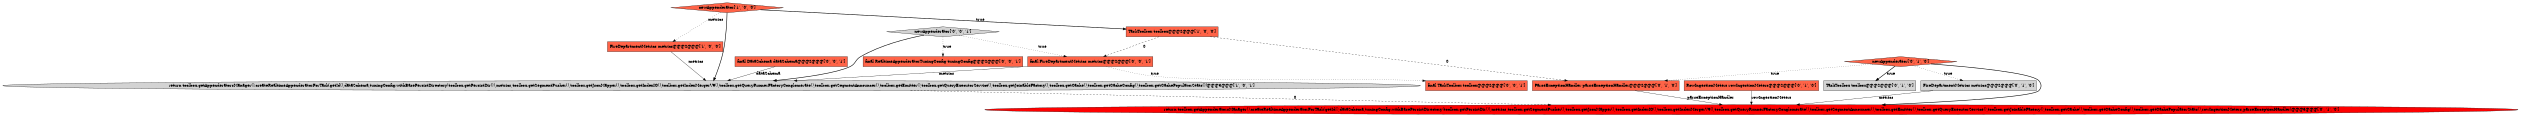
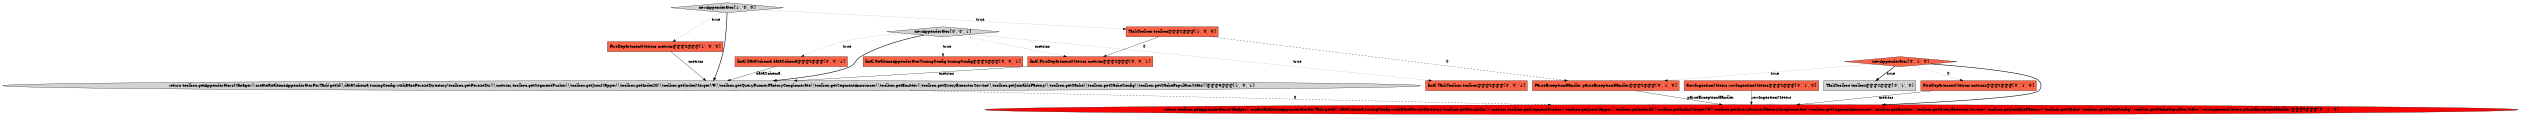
  digraph {
    node [fillcolor=tomato shape=box style=filled]
    edge [style=dotted]
-   n1 [label="newAppenderator['1', '0', '0']" shape=diamond]
+   n1 [fillcolor=lightgray label="newAppenderator['1', '0', '0']" shape=diamond]
    n2 [label="FireDepartmentMetrics metrics@@@2@@@['1', '0', '0']"]
    n3 [fillcolor=lightgray label="return toolbox.getAppenderatorsManager().createRealtimeAppenderatorForTask(getId(),dataSchema,tuningConfig.withBasePersistDirectory(toolbox.getPersistDir()),metrics,toolbox.getSegmentPusher(),toolbox.getJsonMapper(),toolbox.getIndexIO(),toolbox.getIndexMergerV9(),toolbox.getQueryRunnerFactoryConglomerate(),toolbox.getSegmentAnnouncer(),toolbox.getEmitter(),toolbox.getQueryExecutorService(),toolbox.getJoinableFactory(),toolbox.getCache(),toolbox.getCacheConfig(),toolbox.getCachePopulatorStats())@@@3@@@['1', '0', '1']" shape=ellipse]
    n4 [label="TaskToolbox toolbox@@@2@@@['1', '0', '0']"]
    n5 [fillcolor=red label="return toolbox.getAppenderatorsManager().createRealtimeAppenderatorForTask(getId(),dataSchema,tuningConfig.withBasePersistDirectory(toolbox.getPersistDir()),metrics,toolbox.getSegmentPusher(),toolbox.getJsonMapper(),toolbox.getIndexIO(),toolbox.getIndexMergerV9(),toolbox.getQueryRunnerFactoryConglomerate(),toolbox.getSegmentAnnouncer(),toolbox.getEmitter(),toolbox.getQueryExecutorService(),toolbox.getJoinableFactory(),toolbox.getCache(),toolbox.getCacheConfig(),toolbox.getCachePopulatorStats(),rowIngestionMeters,parseExceptionHandler)@@@3@@@['0', '1', '0']" shape=ellipse]
    n6 [label="ParseExceptionHandler parseExceptionHandler@@@2@@@['0', '1', '0']"]
    n7 [label="final FireDepartmentMetrics metrics@@@2@@@['0', '0', '1']"]
-   n8 [fillcolor=lightgray label="FireDepartmentMetrics metrics@@@2@@@['0', '1', '0']"]
+   n8 [label="FireDepartmentMetrics metrics@@@2@@@['0', '1', '0']"]
    n9 [label="RowIngestionMeters rowIngestionMeters@@@2@@@['0', '1', '0']"]
    n10 [label="newAppenderator['0', '1', '0']" shape=diamond]
    n11 [fillcolor=lightgray label="TaskToolbox toolbox@@@2@@@['0', '1', '0']"]
    n12 [label="final DataSchema dataSchema@@@2@@@['0', '0', '1']"]
    n13 [label="final TaskToolbox toolbox@@@2@@@['0', '0', '1']"]
    n14 [label="final RealtimeAppenderatorTuningConfig tuningConfig@@@2@@@['0', '0', '1']"]
    n15 [fillcolor=lightgray label="newAppenderator['0', '0', '1']" shape=diamond]
-   n1 -> n2 [label=metrics]
+   n1 -> n2 [label=true]
    n1 -> n3 [style=bold]
-   n1 -> n4 [label=true style=bold]
+   n1 -> n4 [label=true]
    n2 -> n3 [label=metrics style=solid]
    n3 -> n5 [label=0 style=dashed]
    n4 -> n6 [label=0 style=dashed]
-   n4 -> n7 [label=0 style=dashed]
+   n4 -> n7 [label=0 style=solid]
    n6 -> n5 [label=parseExceptionHandler style=solid]
    n7 -> n3 [label=metrics style=solid]
    n8 -> n5 [label=metrics style=solid]
    n9 -> n5 [label=rowIngestionMeters style=solid]
    n10 -> n5 [style=bold]
    n10 -> n6 [label=true]
-   n10 -> n8 [label=true]
+   n10 -> n8 [label=0]
    n10 -> n11 [label=true style=bold]
    n12 -> n3 [label=dataSchema style=solid]
    n15 -> n3 [style=bold]
-   n15 -> n7 [label=true]
-   n7 -> n13 [label=true]
+   n15 -> n7 [label=metrics]
+   n15 -> n12 [label=true]
+   n15 -> n13 [label=true]
    n15 -> n14 [label=true]
  }
